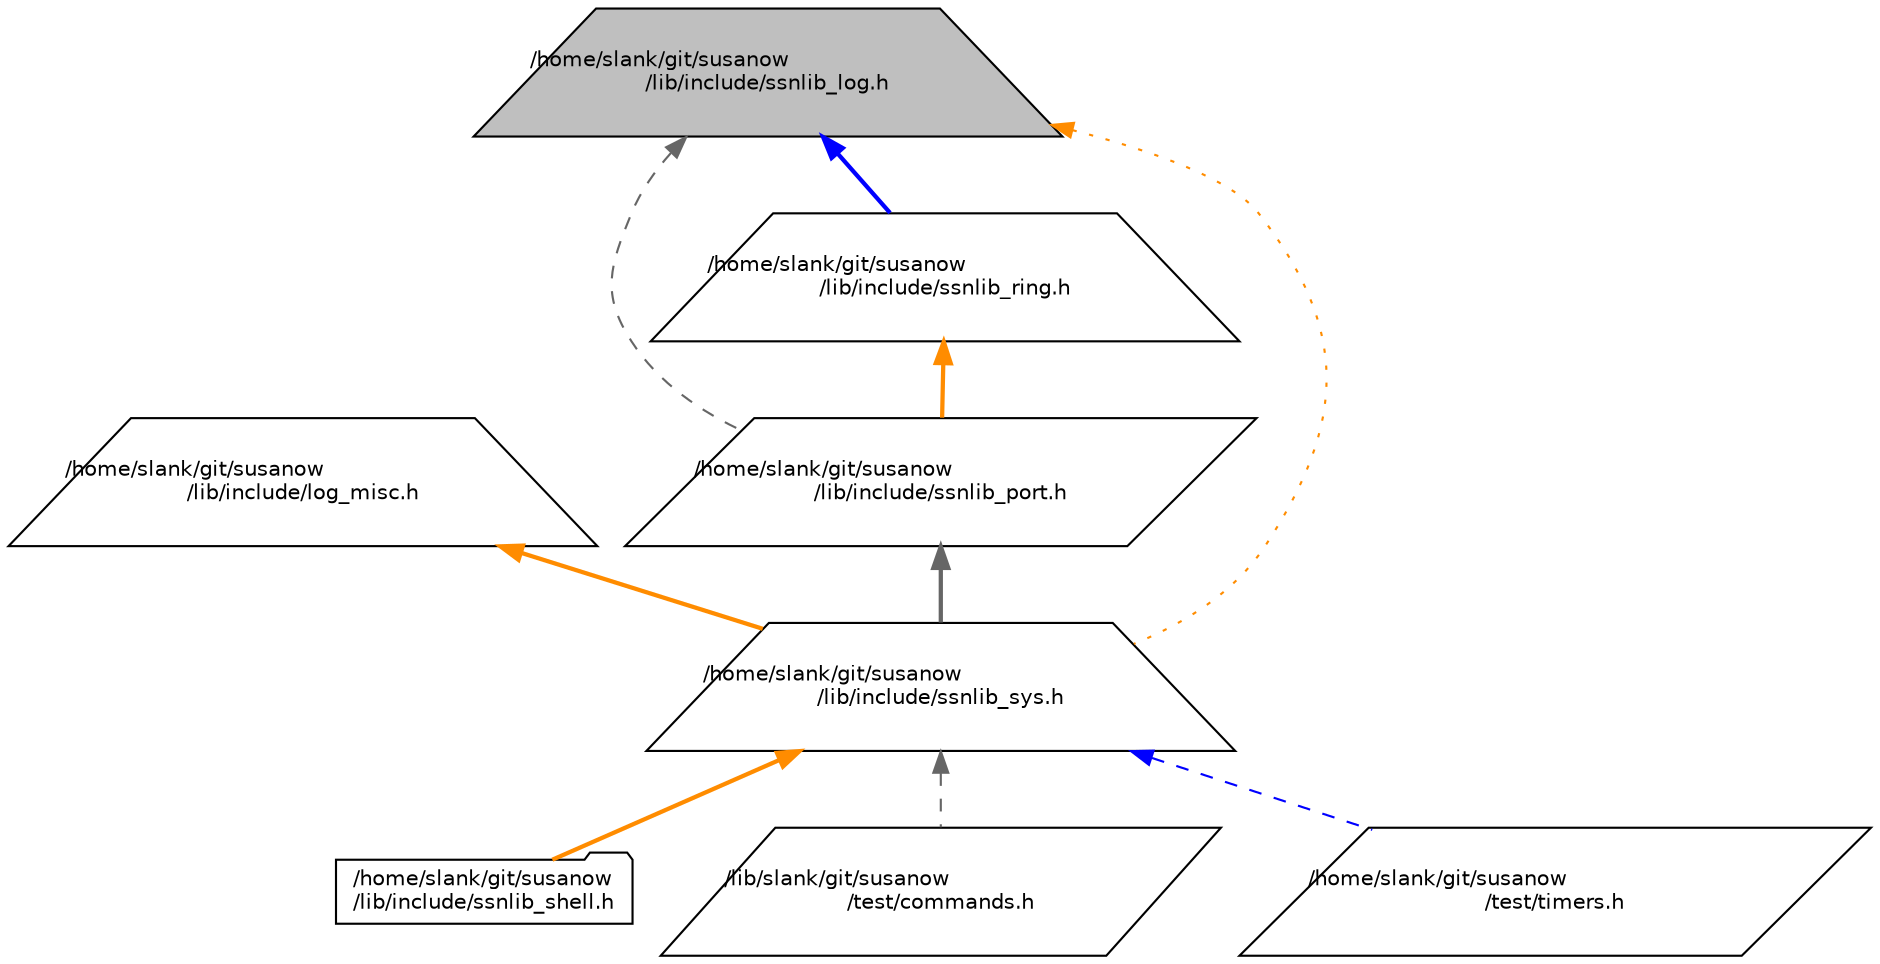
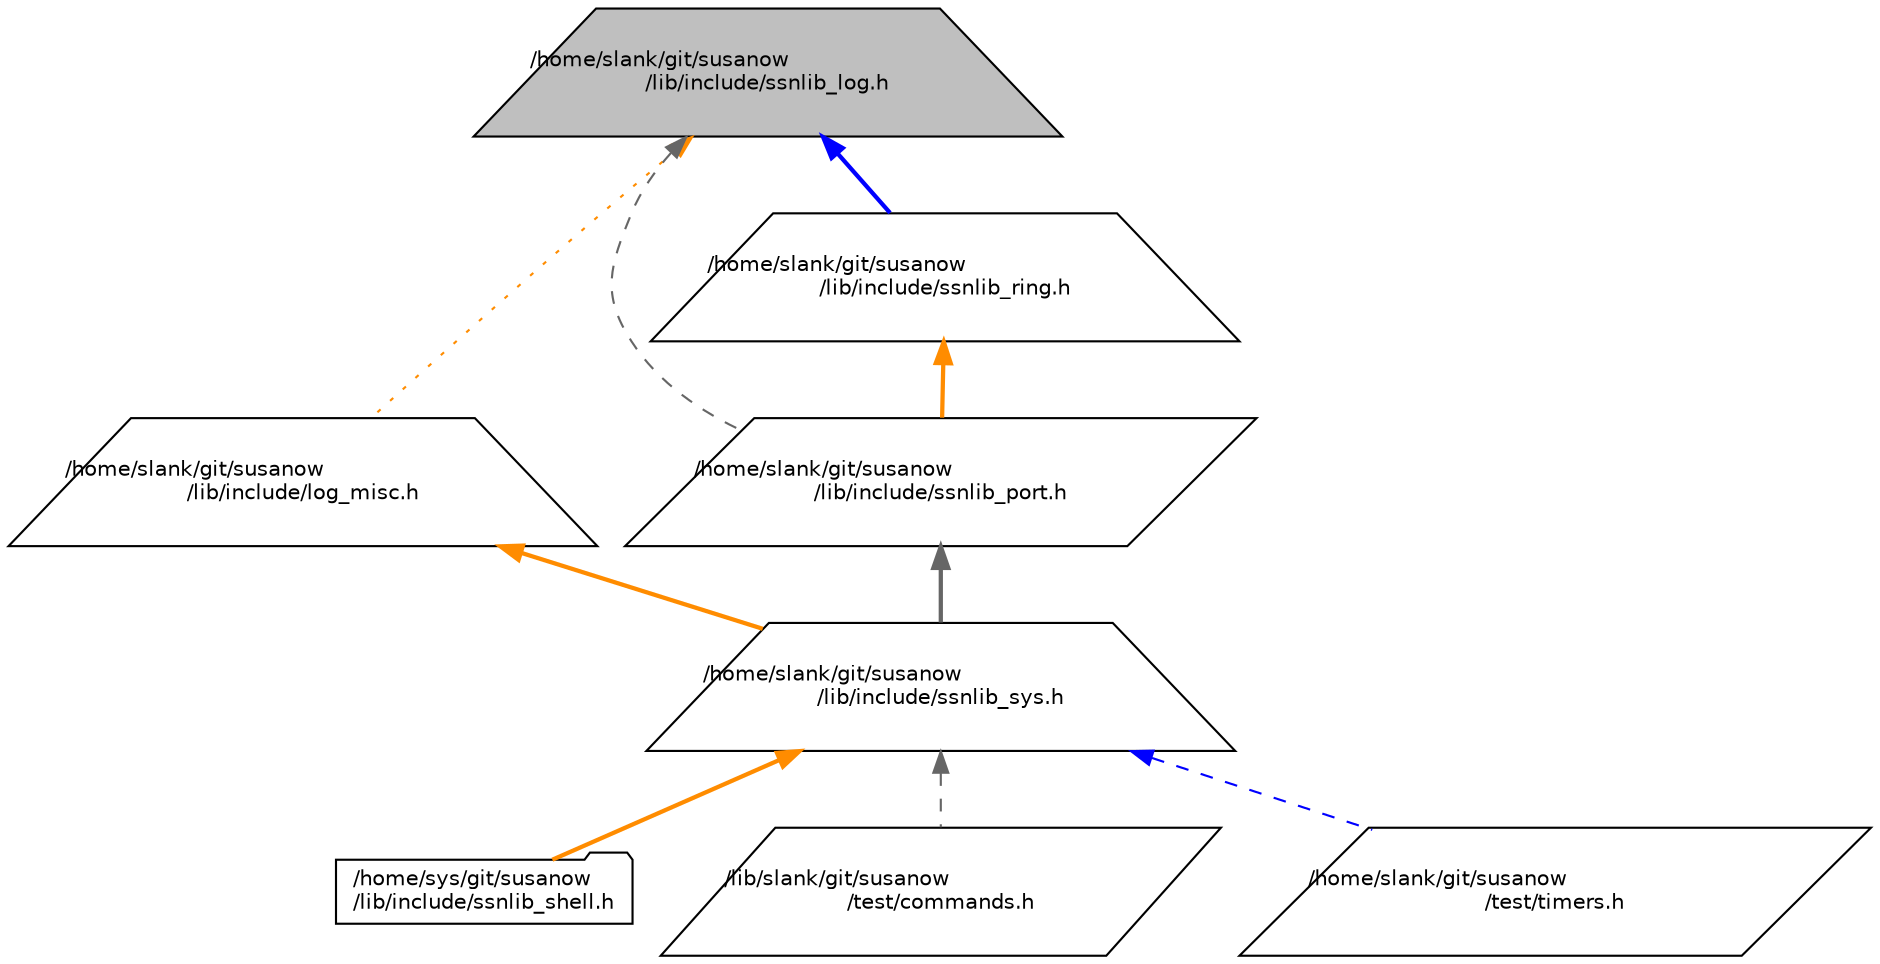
  digraph {
    node [color=black fillcolor=white fontname=Helvetica fontsize=10 shape=trapezium style=filled]
    edge [color=darkorange dir=back fontname=Helvetica fontsize=10 labelfontname=Helvetica labelfontsize=10 style=bold]
    n1 [fillcolor=grey75 fontcolor=black height=0.2 label="/home/slank/git/susanow\l/lib/include/ssnlib_log.h" width=0.4]
    n2 [height=0.2 label="/home/slank/git/susanow\l/lib/include/log_misc.h" width=0.4]
    n3 [height=0.2 label="/home/slank/git/susanow\l/lib/include/ssnlib_port.h" shape=parallelogram width=0.4]
    n4 [height=0.2 label="/home/slank/git/susanow\l/lib/include/ssnlib_ring.h" width=0.4]
    n5 [height=0.2 label="/home/slank/git/susanow\l/lib/include/ssnlib_sys.h" width=0.4]
-   n6 [height=0.2 label="/home/slank/git/susanow\l/lib/include/ssnlib_shell.h" shape=folder width=0.4]
+   n6 [height=0.2 label="/home/sys/git/susanow\l/lib/include/ssnlib_shell.h" shape=folder width=0.4]
    n7 [height=0.2 label="/lib/slank/git/susanow\l/test/commands.h" shape=parallelogram width=0.4]
    n8 [height=0.2 label="/home/slank/git/susanow\l/test/timers.h" shape=parallelogram width=0.4]
-   n1 -> n5 [style=dotted]
+   n1 -> n2 [style=dotted]
    n1 -> n3 [color=gray40 style=dashed]
    n1 -> n4 [color=blue]
    n2 -> n5
    n3 -> n5 [color=gray40]
    n4 -> n3
    n5 -> n6
    n5 -> n7 [color=gray40 style=dashed]
    n5 -> n8 [color=blue style=dashed]
  }
